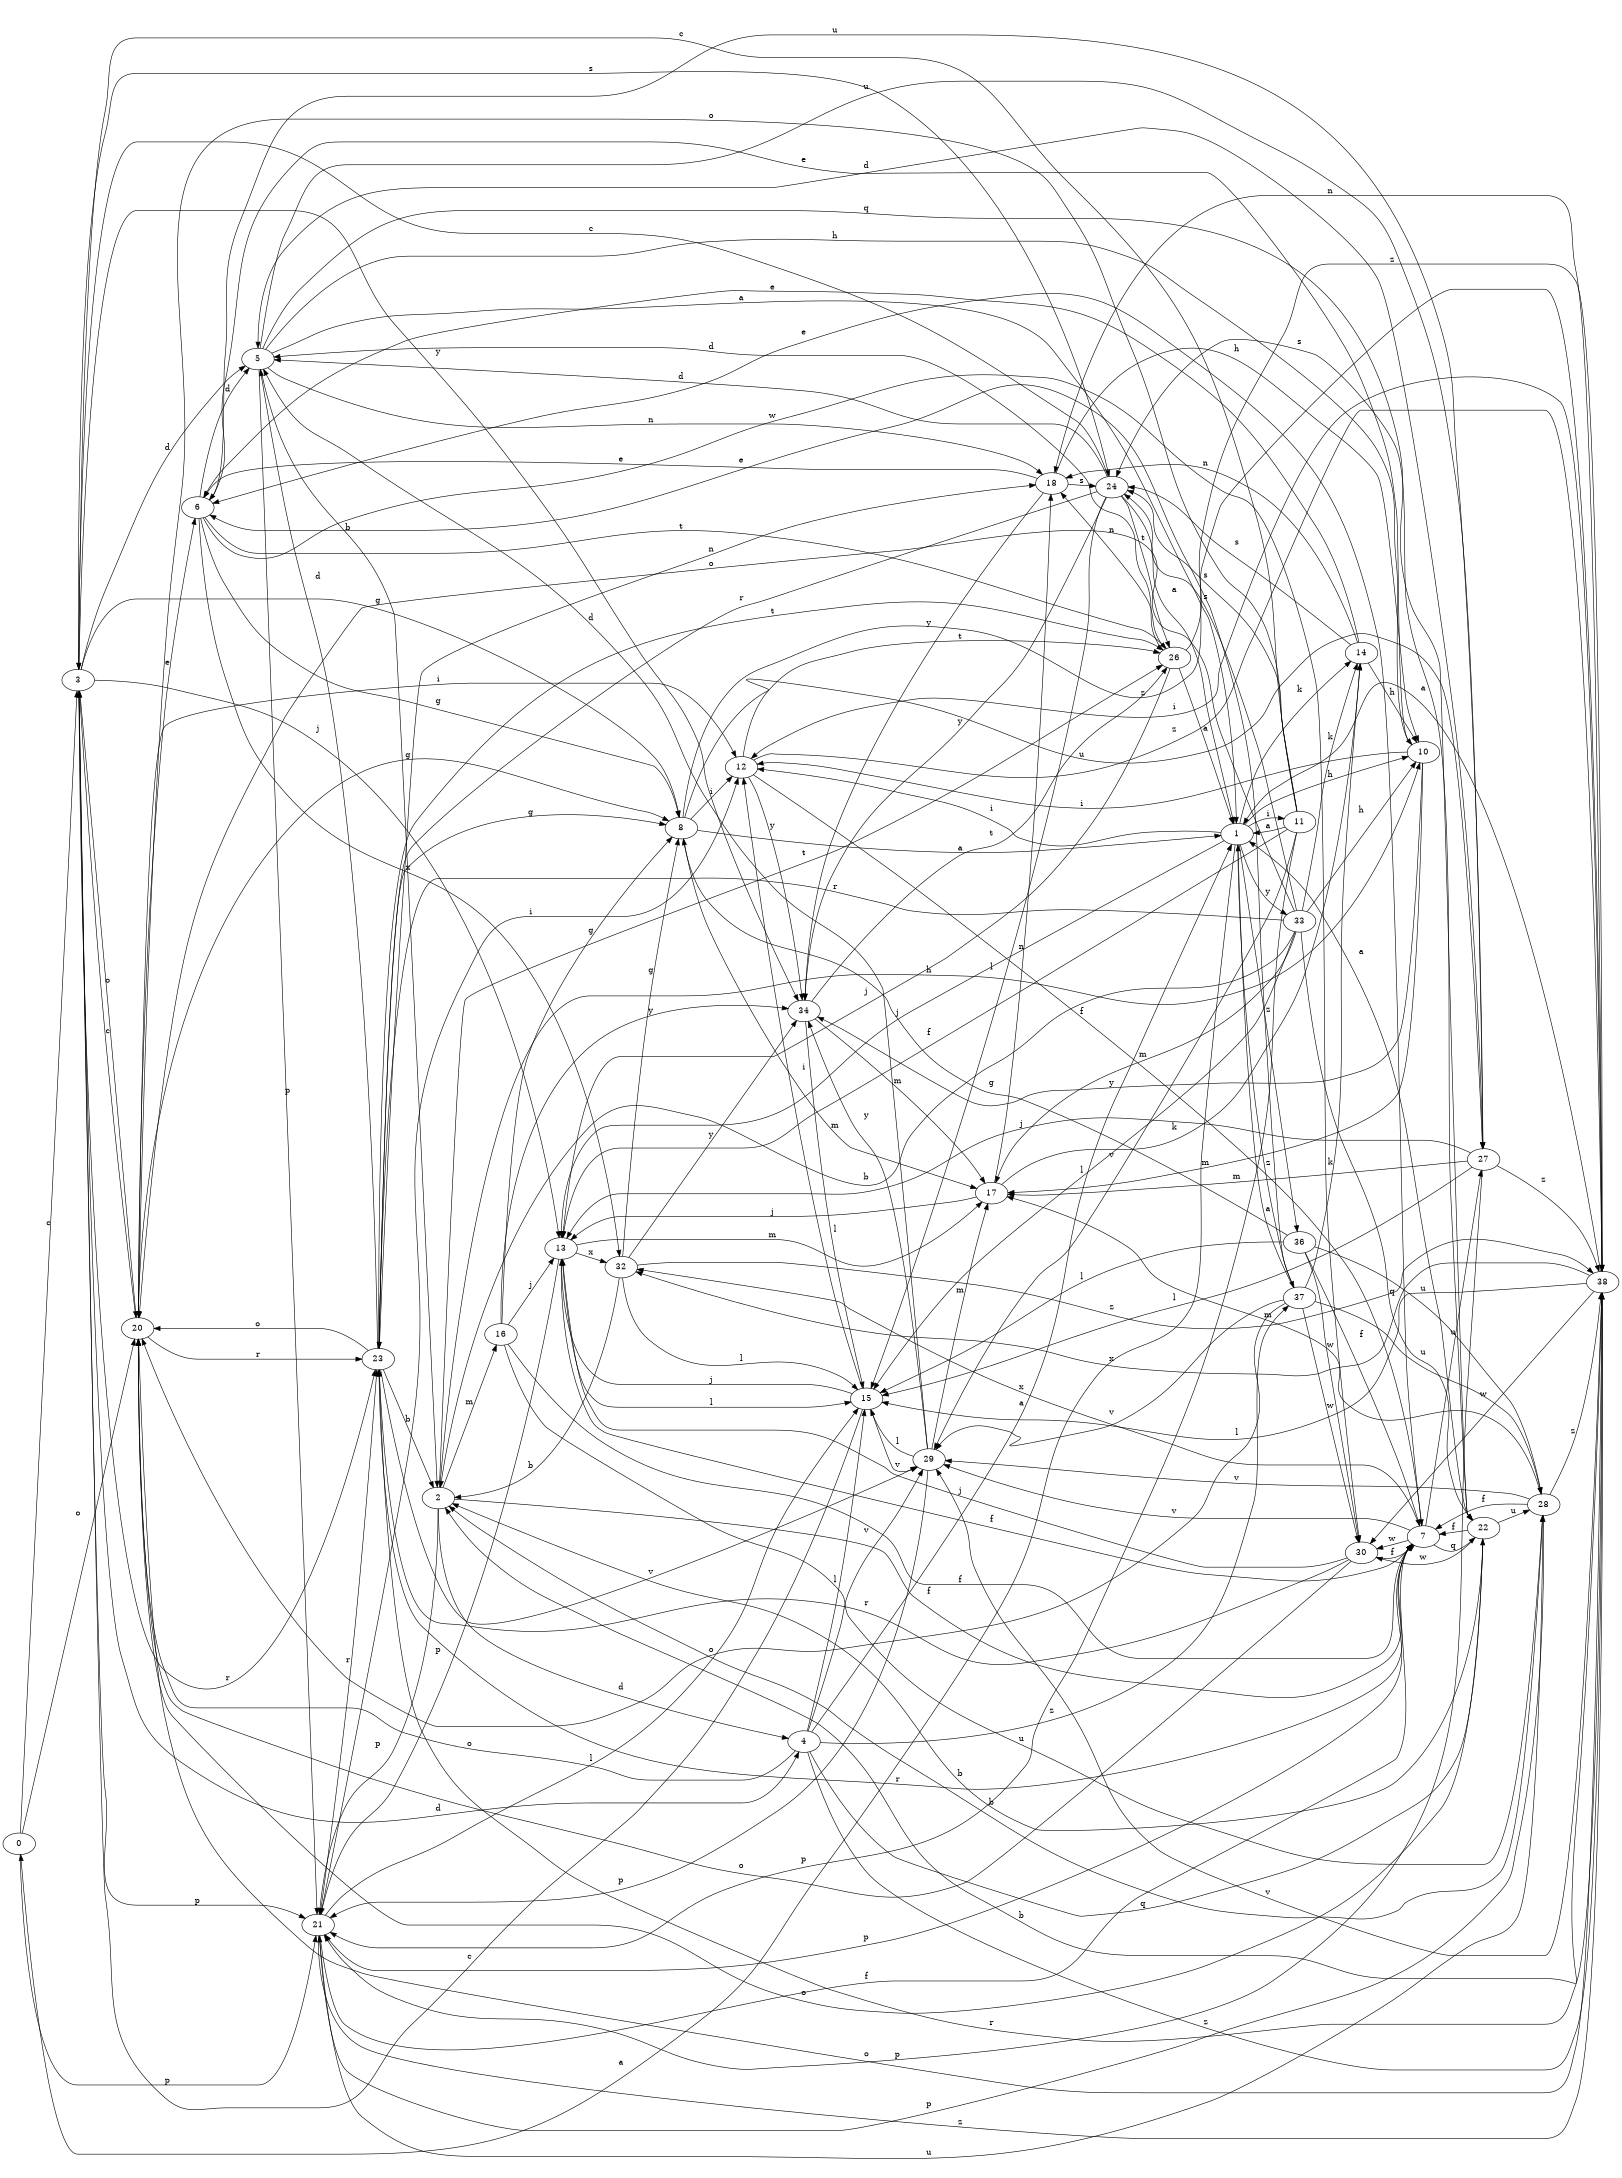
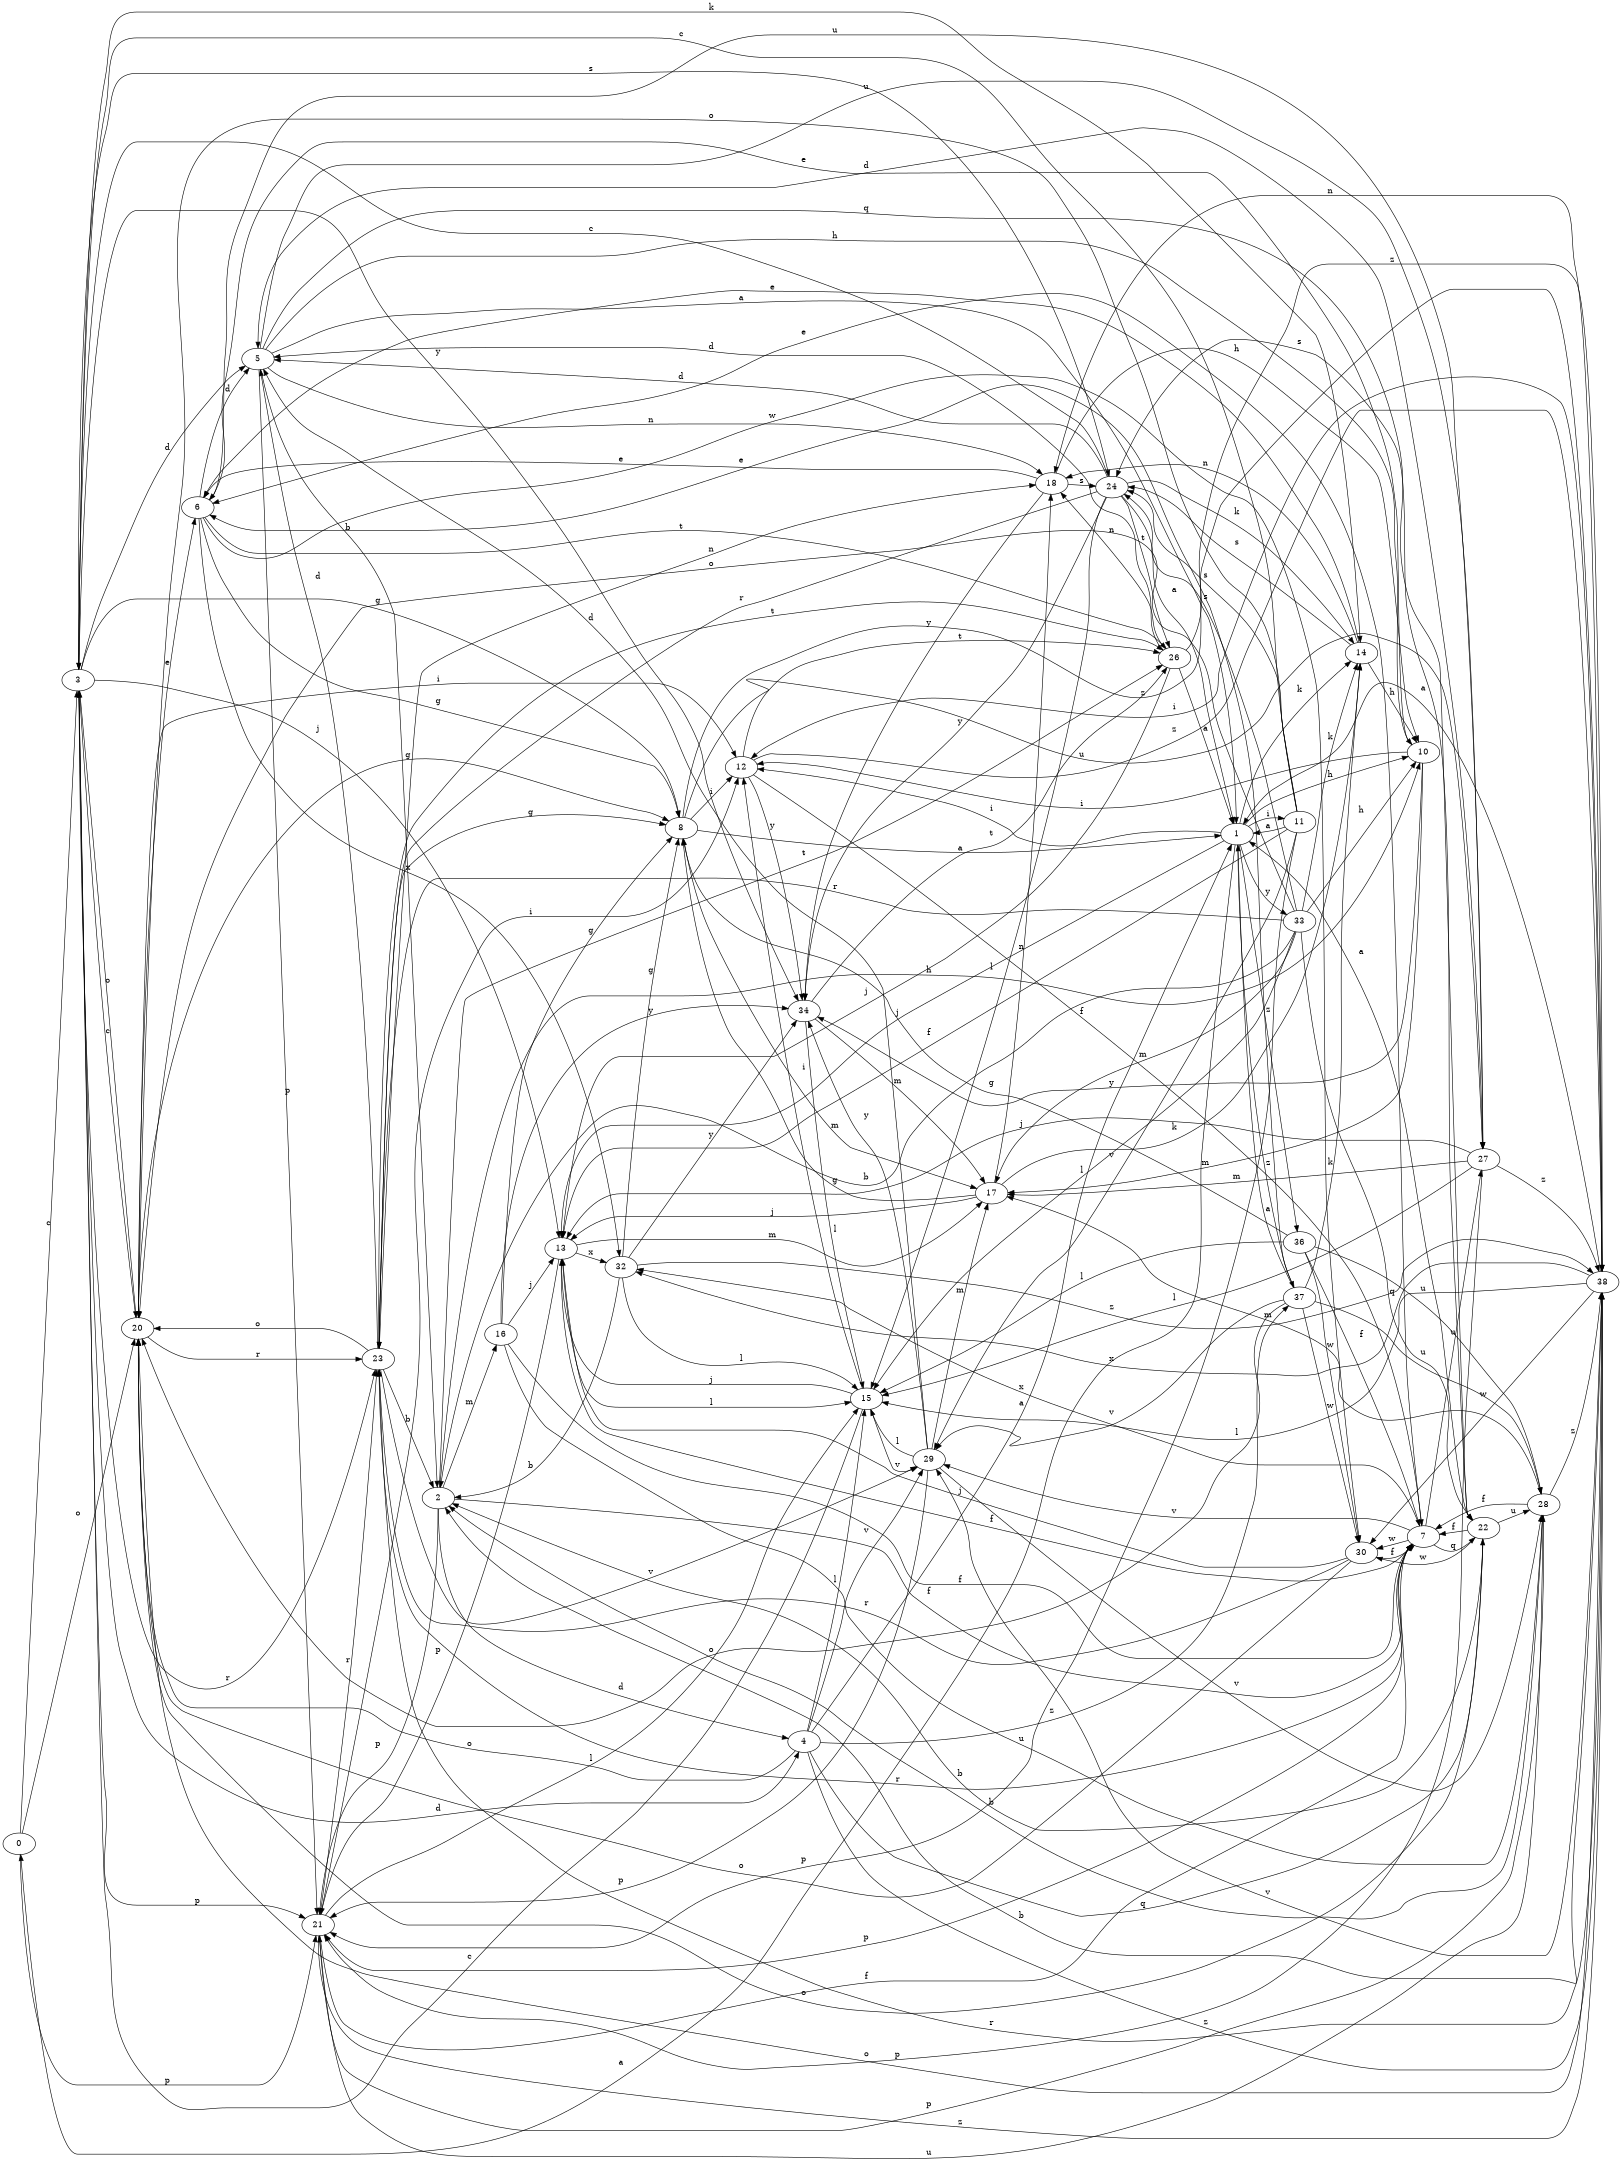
  strict digraph {
    rankdir=LR
    0
    3
    20
    21
    13
    14
    4
    5
    8
    23
    n11 [label=24]
    34
    12
    6
    7
    15
    38
    28
    1
    10
    11
    33
    36
    37
    17
    29
    26
    32
    18
    2
    22
    30
    16
    27
    0 -> 3 [label=c]
    0 -> 20 [label=o]
    0 -> 21 [label=p]
    3 -> 20 [label=o]
    3 -> 21 [label=p]
    3 -> 13 [label=j]
+   3 -> 14 [label=k]
    3 -> 4 [label=d]
    3 -> 5 [label=d]
    3 -> 8 [label=g]
    3 -> 23 [label=r]
    3 -> n11 [label=s]
    3 -> 34 [label=y]
    20 -> 3 [label=c]
    20 -> 8 [label=g]
    20 -> 23 [label=r]
    20 -> 12 [label=i]
    20 -> 6 [label=e]
    21 -> 23 [label=r]
    21 -> 12 [label=i]
    21 -> 7 [label=f]
    21 -> 15 [label=l]
    21 -> 38 [label=z]
    21 -> 28 [label=u]
    13 -> 21 [label=p]
    13 -> 7 [label=f]
    13 -> 15 [label=l]
    13 -> 17 [label=m]
    13 -> 32 [label=x]
    14 -> n11 [label=s]
    14 -> 6 [label=e]
    14 -> 10 [label=h]
    14 -> 18 [label=n]
    4 -> 20 [label=o]
    4 -> 15 [label=l]
    4 -> 38 [label=z]
    4 -> 1 [label=a]
    4 -> 37 [label=z]
    4 -> 29 [label=v]
    4 -> 22 [label=q]
    5 -> 21 [label=p]
    5 -> 1 [label=a]
    5 -> 10 [label=h]
    5 -> 18 [label=n]
    5 -> 2 [label=b]
    5 -> 22 [label=q]
    5 -> 27 [label=u]
    8 -> 12 [label=i]
    8 -> 38 [label=z]
    8 -> 1 [label=a]
    8 -> 17 [label=m]
    8 -> 27 [label=u]
    23 -> 20 [label=o]
    23 -> 5 [label=d]
    23 -> 8 [label=g]
    23 -> 29 [label=v]
    23 -> 26 [label=t]
    23 -> 18 [label=n]
    23 -> 2 [label=b]
    n11 -> 3 [label=c]
+   n11 -> 14 [label=k]
    n11 -> 5 [label=d]
    n11 -> 23 [label=r]
    n11 -> 34 [label=y]
    n11 -> 15 [label=l]
    n11 -> 1 [label=a]
    n11 -> 26 [label=t]
    34 -> 15 [label=l]
    34 -> 17 [label=m]
    34 -> 26 [label=t]
    12 -> 34 [label=y]
    12 -> 7 [label=f]
    12 -> 38 [label=z]
    12 -> 26 [label=t]
    6 -> 5 [label=d]
    6 -> 8 [label=g]
    6 -> 26 [label=t]
    6 -> 32 [label=x]
    6 -> 30 [label=w]
    6 -> 27 [label=u]
    7 -> 21 [label=p]
    7 -> 23 [label=r]
    7 -> 6 [label=e]
    7 -> 29 [label=v]
    7 -> 32 [label=x]
    7 -> 22 [label=q]
    7 -> 30 [label=w]
    7 -> 27 [label=u]
    15 -> 3 [label=c]
    15 -> 13 [label=j]
    15 -> 12 [label=i]
    15 -> 29 [label=v]
    38 -> 20 [label=o]
    38 -> 23 [label=r]
    38 -> 12 [label=i]
    38 -> 15 [label=l]
    38 -> 1 [label=a]
    38 -> 29 [label=v]
    38 -> 32 [label=x]
    38 -> 18 [label=n]
    38 -> 2 [label=b]
    38 -> 30 [label=w]
    28 -> 21 [label=p]
    28 -> 7 [label=f]
    28 -> 38 [label=z]
    28 -> 17 [label=m]
-   28 -> 29 [label=v]
+   29 -> 28 [label=v]
    28 -> 2 [label=b]
    1 -> 0 [label=a]
    1 -> 13 [label=j]
    1 -> 14 [label=k]
    1 -> 12 [label=i]
    1 -> 10 [label=h]
    1 -> 11 [label=i]
    1 -> 33 [label=y]
    1 -> 36 [label=z]
    1 -> 37 [label=z]
    10 -> 34 [label=y]
    10 -> 12 [label=i]
    10 -> 6 [label=e]
    10 -> 17 [label=m]
    11 -> 3 [label=c]
    11 -> 20 [label=o]
    11 -> 21 [label=p]
    11 -> 13 [label=f]
    11 -> n11 [label=s]
    11 -> 1 [label=a]
    11 -> 29 [label=v]
    33 -> 20 [label=o]
    33 -> 14 [label=k]
    33 -> 23 [label=r]
    33 -> n11 [label=s]
    33 -> 15 [label=l]
    33 -> 10 [label=h]
    33 -> 17 [label=m]
    33 -> 2 [label=b]
    33 -> 22 [label=q]
    36 -> 8 [label=g]
    36 -> 7 [label=f]
    36 -> 15 [label=l]
    36 -> 28 [label=u]
    36 -> 30 [label=w]
    37 -> 20 [label=o]
    37 -> 14 [label=k]
    37 -> 6 [label=e]
    37 -> 28 [label=u]
    37 -> 1 [label=a]
    37 -> 29 [label=v]
    37 -> 30 [label=w]
    17 -> 13 [label=j]
    17 -> 14 [label=k]
+   17 -> 8 [label=g]
    17 -> 18 [label=n]
    29 -> 21 [label=p]
    29 -> 5 [label=d]
    29 -> 34 [label=y]
    29 -> 15 [label=l]
    29 -> 17 [label=m]
    26 -> 13 [label=j]
    26 -> 5 [label=d]
    26 -> 38 [label=z]
    26 -> 1 [label=a]
    26 -> 18 [label=n]
    32 -> 8 [label=g]
    32 -> 34 [label=y]
    32 -> 15 [label=l]
    32 -> 38 [label=z]
    32 -> 2 [label=b]
    18 -> n11 [label=s]
    18 -> 34 [label=y]
    18 -> 6 [label=e]
    18 -> 10 [label=h]
    2 -> 21 [label=p]
    2 -> 4 [label=d]
    2 -> 7 [label=f]
    2 -> 10 [label=h]
    2 -> 26 [label=t]
    2 -> 16 [label=m]
    22 -> 20 [label=o]
    22 -> n11 [label=s]
    22 -> 7 [label=f]
    22 -> 28 [label=u]
    22 -> 1 [label=a]
    22 -> 2 [label=b]
    22 -> 30 [label=w]
    30 -> 20 [label=o]
    30 -> 13 [label=j]
    30 -> 23 [label=r]
    30 -> 7 [label=f]
    16 -> 13 [label=j]
    16 -> 8 [label=g]
    16 -> 34 [label=y]
    16 -> 7 [label=f]
    16 -> 28 [label=u]
    27 -> 21 [label=p]
    27 -> 13 [label=j]
    27 -> 5 [label=d]
    27 -> 15 [label=l]
    27 -> 38 [label=z]
    27 -> 17 [label=m]
  }
